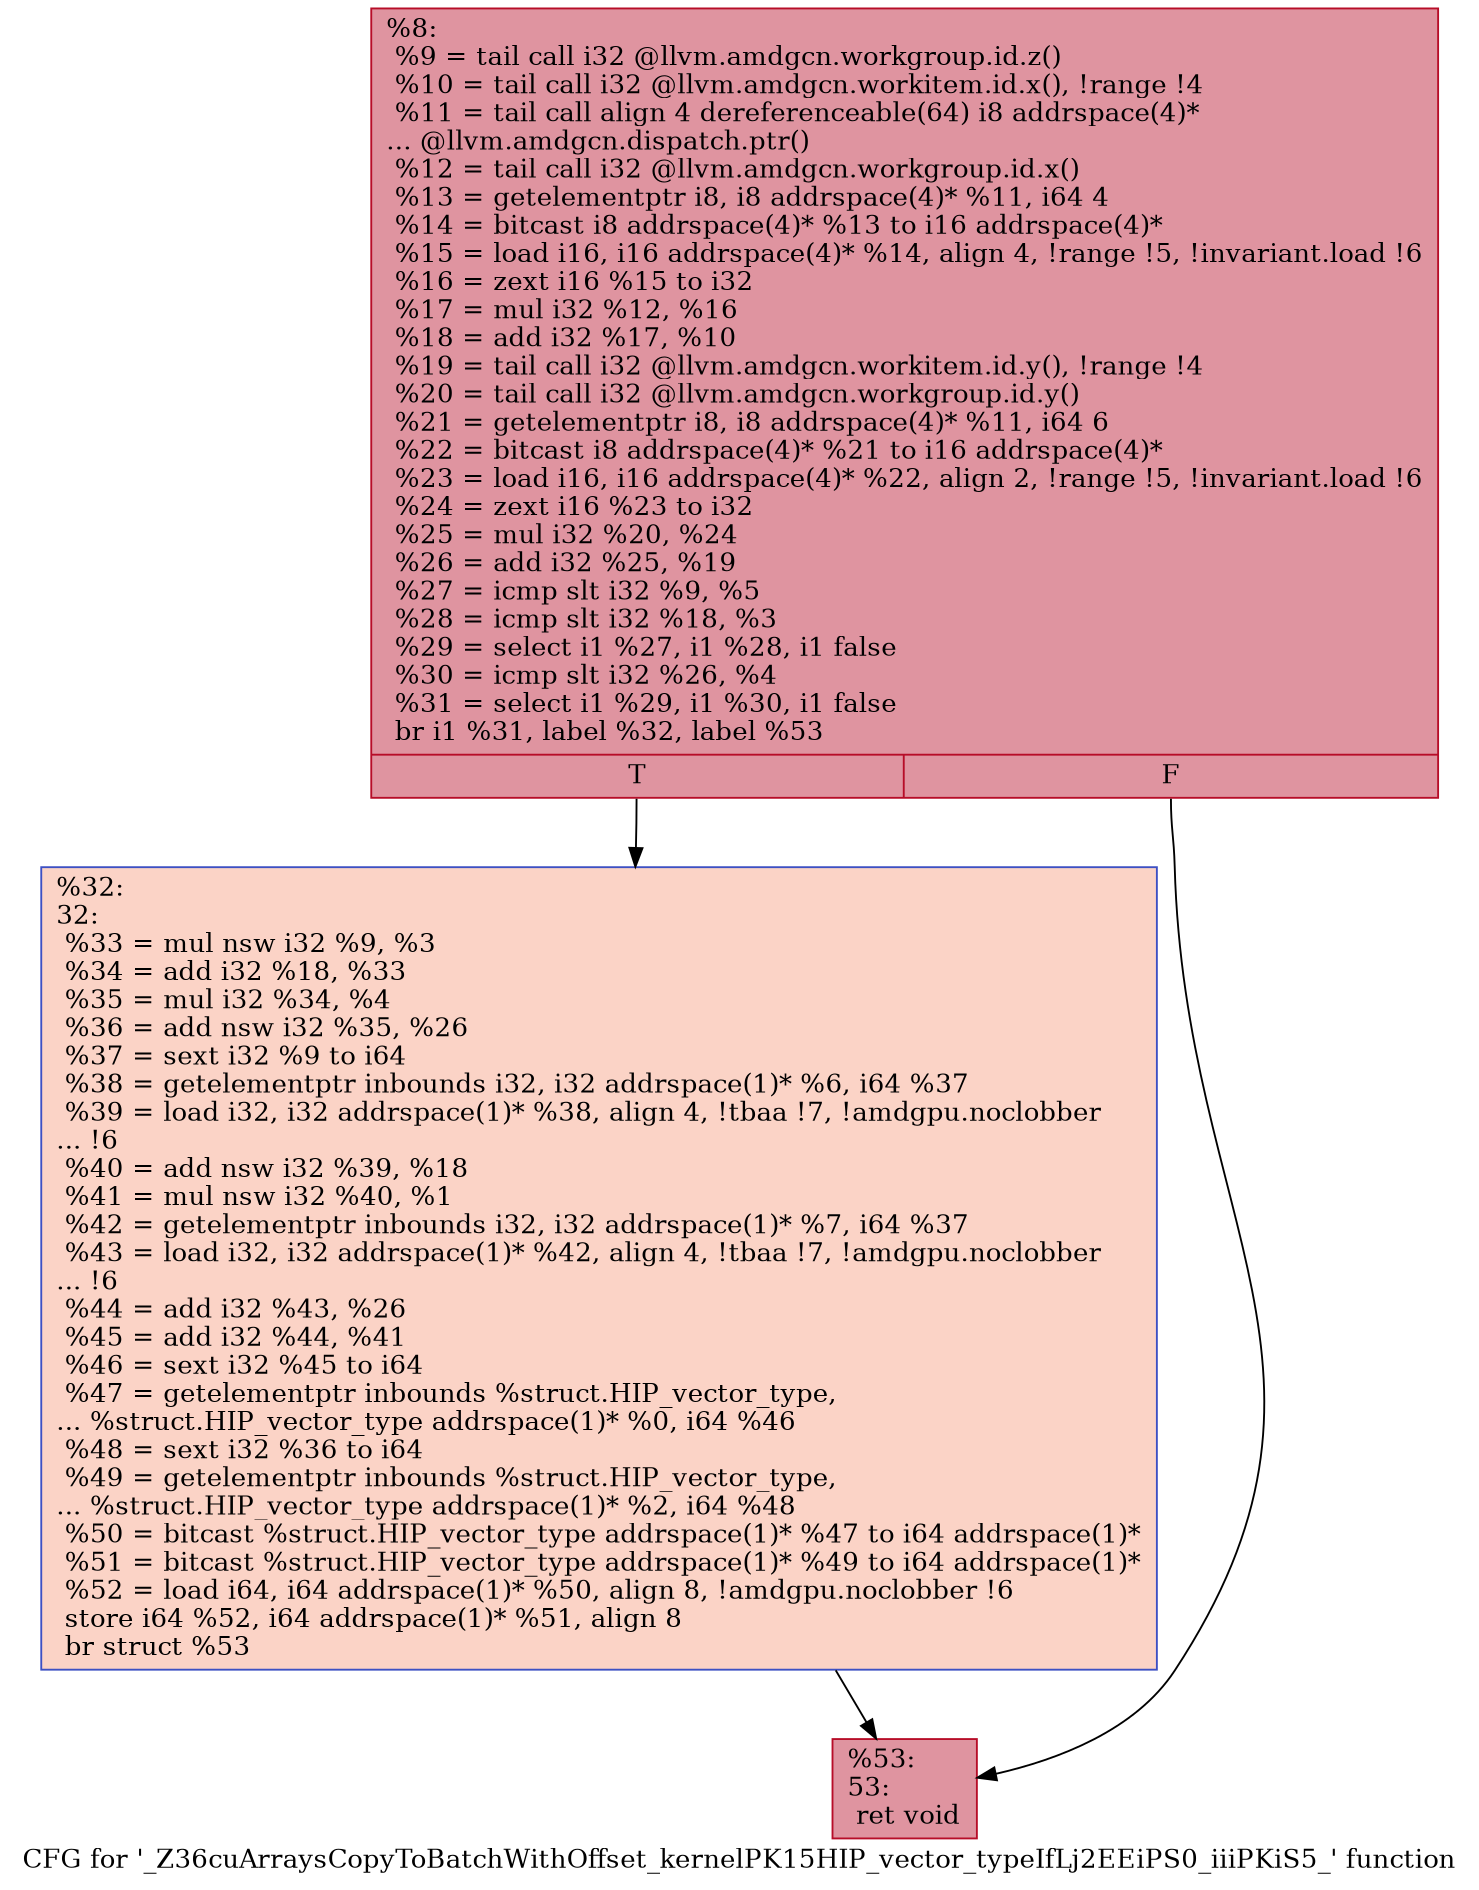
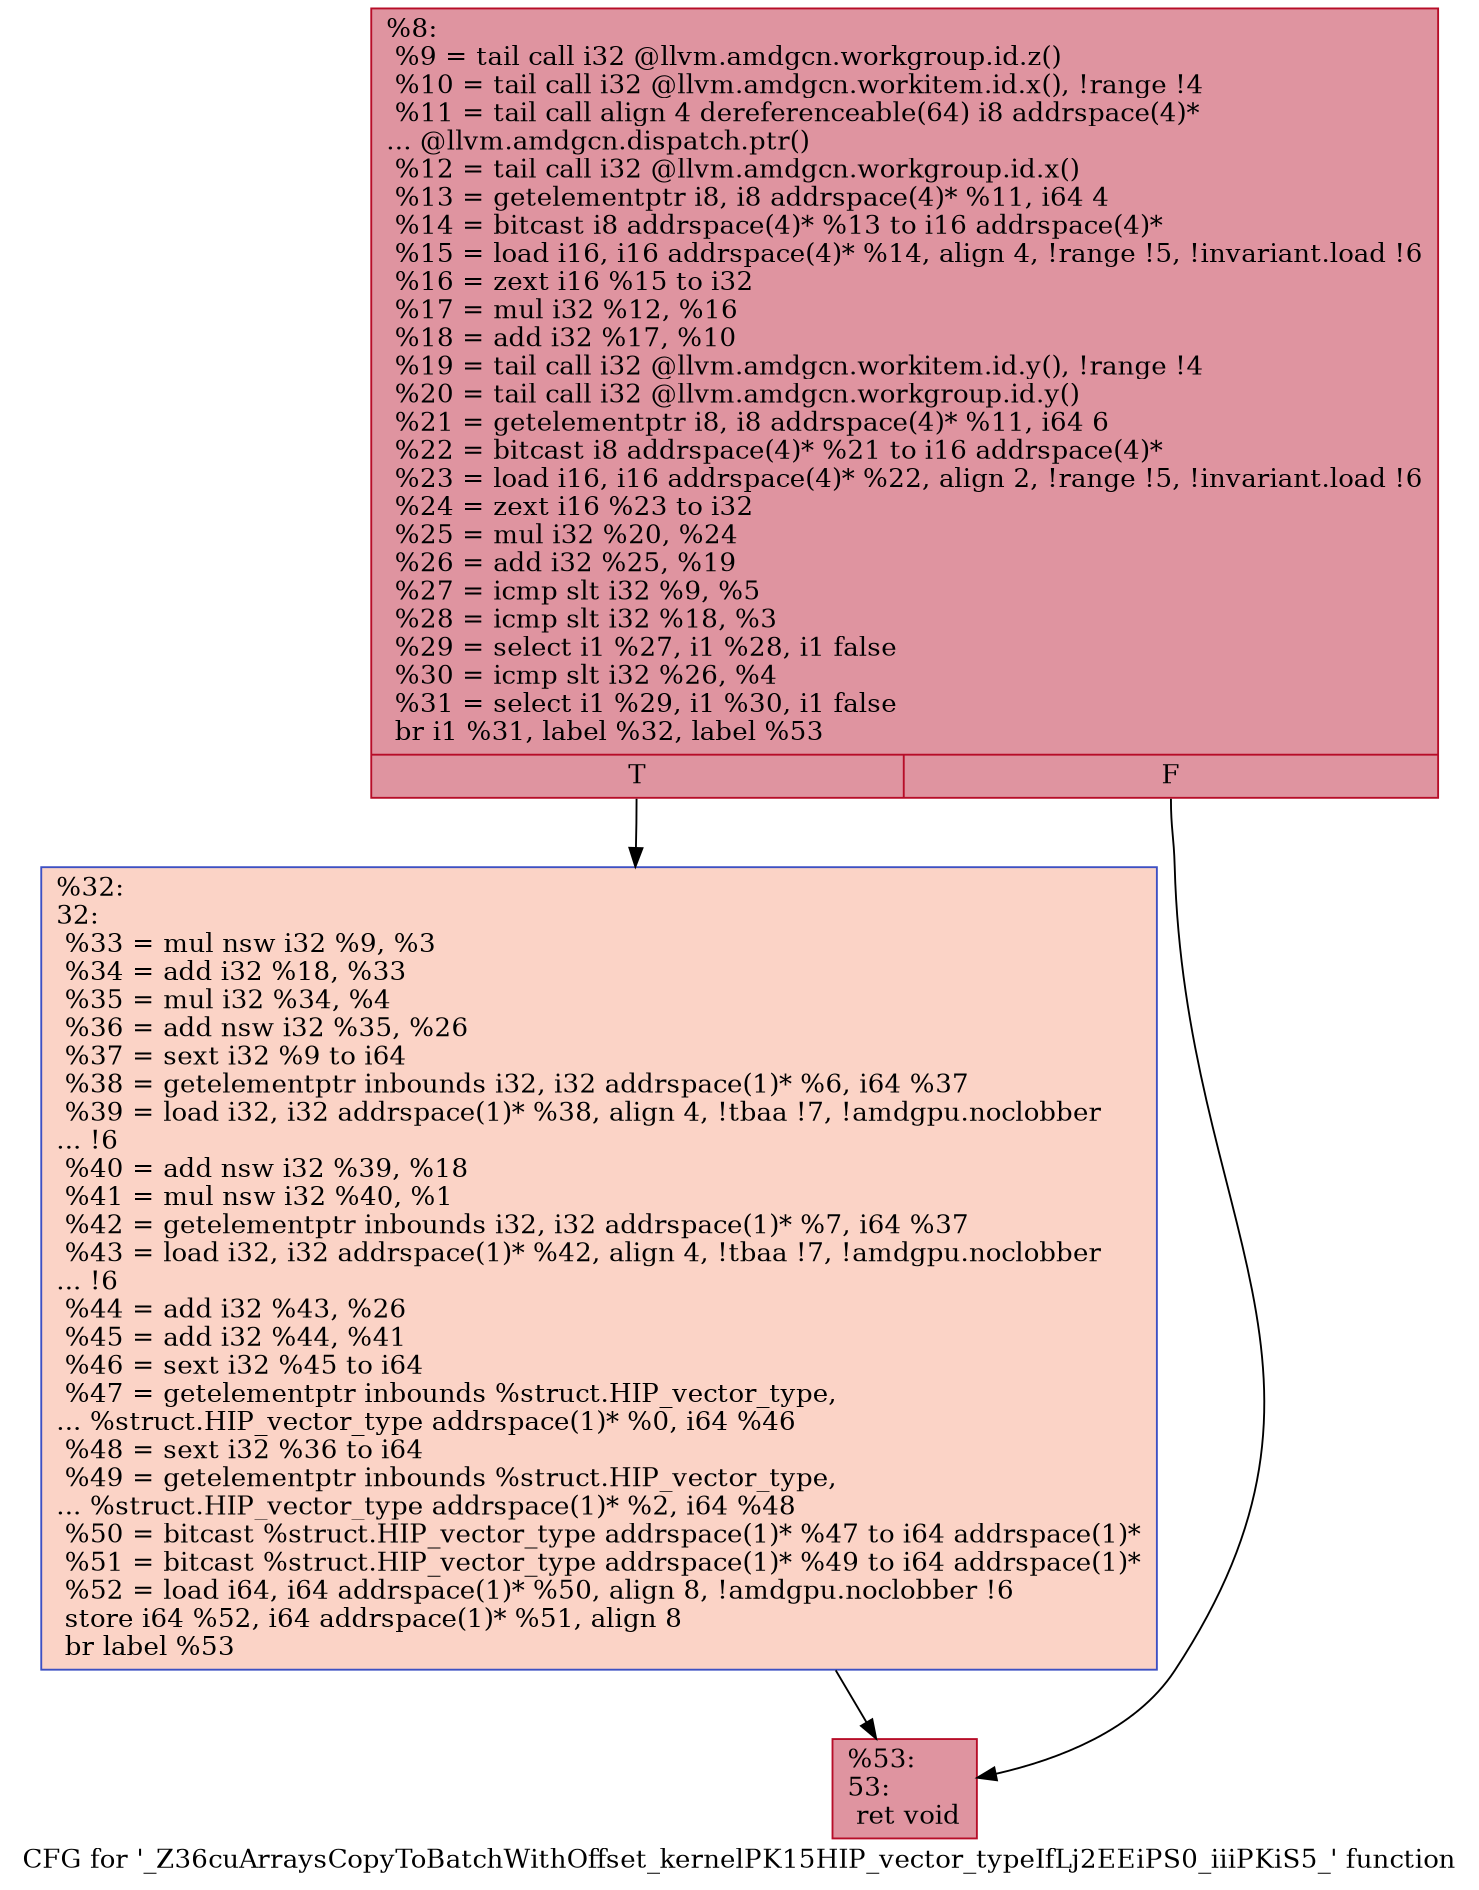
  digraph {
    label="CFG for '_Z36cuArraysCopyToBatchWithOffset_kernelPK15HIP_vector_typeIfLj2EEiPS0_iiiPKiS5_' function"
    fontname="DejaVu Serif"
    node [color="#b70d28ff" fillcolor="#b70d2870" shape=record style=filled fontname="DejaVu Serif"]
    edge [fontname="DejaVu Serif"]
    n1 [label="{%8:\l  %9 = tail call i32 @llvm.amdgcn.workgroup.id.z()\l  %10 = tail call i32 @llvm.amdgcn.workitem.id.x(), !range !4\l  %11 = tail call align 4 dereferenceable(64) i8 addrspace(4)*\l... @llvm.amdgcn.dispatch.ptr()\l  %12 = tail call i32 @llvm.amdgcn.workgroup.id.x()\l  %13 = getelementptr i8, i8 addrspace(4)* %11, i64 4\l  %14 = bitcast i8 addrspace(4)* %13 to i16 addrspace(4)*\l  %15 = load i16, i16 addrspace(4)* %14, align 4, !range !5, !invariant.load !6\l  %16 = zext i16 %15 to i32\l  %17 = mul i32 %12, %16\l  %18 = add i32 %17, %10\l  %19 = tail call i32 @llvm.amdgcn.workitem.id.y(), !range !4\l  %20 = tail call i32 @llvm.amdgcn.workgroup.id.y()\l  %21 = getelementptr i8, i8 addrspace(4)* %11, i64 6\l  %22 = bitcast i8 addrspace(4)* %21 to i16 addrspace(4)*\l  %23 = load i16, i16 addrspace(4)* %22, align 2, !range !5, !invariant.load !6\l  %24 = zext i16 %23 to i32\l  %25 = mul i32 %20, %24\l  %26 = add i32 %25, %19\l  %27 = icmp slt i32 %9, %5\l  %28 = icmp slt i32 %18, %3\l  %29 = select i1 %27, i1 %28, i1 false\l  %30 = icmp slt i32 %26, %4\l  %31 = select i1 %29, i1 %30, i1 false\l  br i1 %31, label %32, label %53\l|{<s0>T|<s1>F}}"]
-   n2 [color="#3d50c3ff" fillcolor="#f59c7d70" label="{%32:\l32:                                               \l  %33 = mul nsw i32 %9, %3\l  %34 = add i32 %18, %33\l  %35 = mul i32 %34, %4\l  %36 = add nsw i32 %35, %26\l  %37 = sext i32 %9 to i64\l  %38 = getelementptr inbounds i32, i32 addrspace(1)* %6, i64 %37\l  %39 = load i32, i32 addrspace(1)* %38, align 4, !tbaa !7, !amdgpu.noclobber\l... !6\l  %40 = add nsw i32 %39, %18\l  %41 = mul nsw i32 %40, %1\l  %42 = getelementptr inbounds i32, i32 addrspace(1)* %7, i64 %37\l  %43 = load i32, i32 addrspace(1)* %42, align 4, !tbaa !7, !amdgpu.noclobber\l... !6\l  %44 = add i32 %43, %26\l  %45 = add i32 %44, %41\l  %46 = sext i32 %45 to i64\l  %47 = getelementptr inbounds %struct.HIP_vector_type,\l... %struct.HIP_vector_type addrspace(1)* %0, i64 %46\l  %48 = sext i32 %36 to i64\l  %49 = getelementptr inbounds %struct.HIP_vector_type,\l... %struct.HIP_vector_type addrspace(1)* %2, i64 %48\l  %50 = bitcast %struct.HIP_vector_type addrspace(1)* %47 to i64 addrspace(1)*\l  %51 = bitcast %struct.HIP_vector_type addrspace(1)* %49 to i64 addrspace(1)*\l  %52 = load i64, i64 addrspace(1)* %50, align 8, !amdgpu.noclobber !6\l  store i64 %52, i64 addrspace(1)* %51, align 8\l  br struct %53\l}"]
+   n2 [color="#3d50c3ff" fillcolor="#f59c7d70" label="{%32:\l32:                                               \l  %33 = mul nsw i32 %9, %3\l  %34 = add i32 %18, %33\l  %35 = mul i32 %34, %4\l  %36 = add nsw i32 %35, %26\l  %37 = sext i32 %9 to i64\l  %38 = getelementptr inbounds i32, i32 addrspace(1)* %6, i64 %37\l  %39 = load i32, i32 addrspace(1)* %38, align 4, !tbaa !7, !amdgpu.noclobber\l... !6\l  %40 = add nsw i32 %39, %18\l  %41 = mul nsw i32 %40, %1\l  %42 = getelementptr inbounds i32, i32 addrspace(1)* %7, i64 %37\l  %43 = load i32, i32 addrspace(1)* %42, align 4, !tbaa !7, !amdgpu.noclobber\l... !6\l  %44 = add i32 %43, %26\l  %45 = add i32 %44, %41\l  %46 = sext i32 %45 to i64\l  %47 = getelementptr inbounds %struct.HIP_vector_type,\l... %struct.HIP_vector_type addrspace(1)* %0, i64 %46\l  %48 = sext i32 %36 to i64\l  %49 = getelementptr inbounds %struct.HIP_vector_type,\l... %struct.HIP_vector_type addrspace(1)* %2, i64 %48\l  %50 = bitcast %struct.HIP_vector_type addrspace(1)* %47 to i64 addrspace(1)*\l  %51 = bitcast %struct.HIP_vector_type addrspace(1)* %49 to i64 addrspace(1)*\l  %52 = load i64, i64 addrspace(1)* %50, align 8, !amdgpu.noclobber !6\l  store i64 %52, i64 addrspace(1)* %51, align 8\l  br label %53\l}"]
    n3 [label="{%53:\l53:                                               \l  ret void\l}"]
    n1 -> n2 [tailport=s0]
    n1 -> n3 [tailport=s1]
    n2 -> n3
  }
